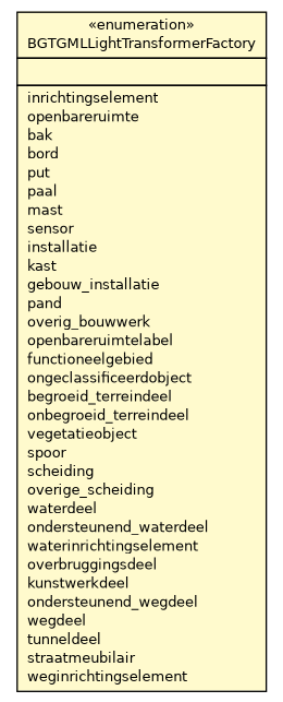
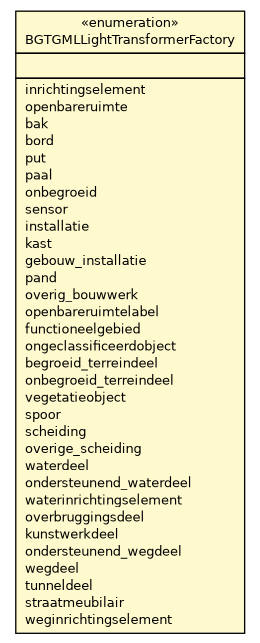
  digraph {
    nodesep=0.25
    ranksep=0.5
    rankdir=LR
    fontname="DejaVu Sans"
-   n1 [fontcolor=black fontname="DejaVu Sans" fontsize=10.0 label=<<table title="nl.b3p.brmo.loader.gml.BGTGMLLightTransformerFactory" border="0" cellborder="1" cellspacing="0" cellpadding="2" port="p" bgcolor="lemonChiffon" href="./BGTGMLLightTransformerFactory.html"> 		<tr><td><table border="0" cellspacing="0" cellpadding="1"> <tr><td align="center" balign="center"> &#171;enumeration&#187; </td></tr> <tr><td align="center" balign="center"> BGTGMLLightTransformerFactory </td></tr> 		</table></td></tr> 		<tr><td><table border="0" cellspacing="0" cellpadding="1"> <tr><td align="left" balign="left">  </td></tr> 		</table></td></tr> 		<tr><td><table border="0" cellspacing="0" cellpadding="1"> <tr><td align="left" balign="left"> inrichtingselement </td></tr> <tr><td align="left" balign="left"> openbareruimte </td></tr> <tr><td align="left" balign="left"> bak </td></tr> <tr><td align="left" balign="left"> bord </td></tr> <tr><td align="left" balign="left"> put </td></tr> <tr><td align="left" balign="left"> paal </td></tr> <tr><td align="left" balign="left"> mast </td></tr> <tr><td align="left" balign="left"> sensor </td></tr> <tr><td align="left" balign="left"> installatie </td></tr> <tr><td align="left" balign="left"> kast </td></tr> <tr><td align="left" balign="left"> gebouw_installatie </td></tr> <tr><td align="left" balign="left"> pand </td></tr> <tr><td align="left" balign="left"> overig_bouwwerk </td></tr> <tr><td align="left" balign="left"> openbareruimtelabel </td></tr> <tr><td align="left" balign="left"> functioneelgebied </td></tr> <tr><td align="left" balign="left"> ongeclassificeerdobject </td></tr> <tr><td align="left" balign="left"> begroeid_terreindeel </td></tr> <tr><td align="left" balign="left"> onbegroeid_terreindeel </td></tr> <tr><td align="left" balign="left"> vegetatieobject </td></tr> <tr><td align="left" balign="left"> spoor </td></tr> <tr><td align="left" balign="left"> scheiding </td></tr> <tr><td align="left" balign="left"> overige_scheiding </td></tr> <tr><td align="left" balign="left"> waterdeel </td></tr> <tr><td align="left" balign="left"> ondersteunend_waterdeel </td></tr> <tr><td align="left" balign="left"> waterinrichtingselement </td></tr> <tr><td align="left" balign="left"> overbruggingsdeel </td></tr> <tr><td align="left" balign="left"> kunstwerkdeel </td></tr> <tr><td align="left" balign="left"> ondersteunend_wegdeel </td></tr> <tr><td align="left" balign="left"> wegdeel </td></tr> <tr><td align="left" balign="left"> tunneldeel </td></tr> <tr><td align="left" balign="left"> straatmeubilair </td></tr> <tr><td align="left" balign="left"> weginrichtingselement </td></tr> 		</table></td></tr> 		</table>> shape=plaintext]
+   n1 [fontcolor=black fontname="DejaVu Sans" fontsize=10.0 label=<<table title="nl.b3p.brmo.loader.gml.BGTGMLLightTransformerFactory" border="0" cellborder="1" cellspacing="0" cellpadding="2" port="p" bgcolor="lemonChiffon" href="./BGTGMLLightTransformerFactory.html"> 		<tr><td><table border="0" cellspacing="0" cellpadding="1"> <tr><td align="center" balign="center"> &#171;enumeration&#187; </td></tr> <tr><td align="center" balign="center"> BGTGMLLightTransformerFactory </td></tr> 		</table></td></tr> 		<tr><td><table border="0" cellspacing="0" cellpadding="1"> <tr><td align="left" balign="left">  </td></tr> 		</table></td></tr> 		<tr><td><table border="0" cellspacing="0" cellpadding="1"> <tr><td align="left" balign="left"> inrichtingselement </td></tr> <tr><td align="left" balign="left"> openbareruimte </td></tr> <tr><td align="left" balign="left"> bak </td></tr> <tr><td align="left" balign="left"> bord </td></tr> <tr><td align="left" balign="left"> put </td></tr> <tr><td align="left" balign="left"> paal </td></tr> <tr><td align="left" balign="left"> onbegroeid </td></tr> <tr><td align="left" balign="left"> sensor </td></tr> <tr><td align="left" balign="left"> installatie </td></tr> <tr><td align="left" balign="left"> kast </td></tr> <tr><td align="left" balign="left"> gebouw_installatie </td></tr> <tr><td align="left" balign="left"> pand </td></tr> <tr><td align="left" balign="left"> overig_bouwwerk </td></tr> <tr><td align="left" balign="left"> openbareruimtelabel </td></tr> <tr><td align="left" balign="left"> functioneelgebied </td></tr> <tr><td align="left" balign="left"> ongeclassificeerdobject </td></tr> <tr><td align="left" balign="left"> begroeid_terreindeel </td></tr> <tr><td align="left" balign="left"> onbegroeid_terreindeel </td></tr> <tr><td align="left" balign="left"> vegetatieobject </td></tr> <tr><td align="left" balign="left"> spoor </td></tr> <tr><td align="left" balign="left"> scheiding </td></tr> <tr><td align="left" balign="left"> overige_scheiding </td></tr> <tr><td align="left" balign="left"> waterdeel </td></tr> <tr><td align="left" balign="left"> ondersteunend_waterdeel </td></tr> <tr><td align="left" balign="left"> waterinrichtingselement </td></tr> <tr><td align="left" balign="left"> overbruggingsdeel </td></tr> <tr><td align="left" balign="left"> kunstwerkdeel </td></tr> <tr><td align="left" balign="left"> ondersteunend_wegdeel </td></tr> <tr><td align="left" balign="left"> wegdeel </td></tr> <tr><td align="left" balign="left"> tunneldeel </td></tr> <tr><td align="left" balign="left"> straatmeubilair </td></tr> <tr><td align="left" balign="left"> weginrichtingselement </td></tr> 		</table></td></tr> 		</table>> shape=plaintext]
  }
